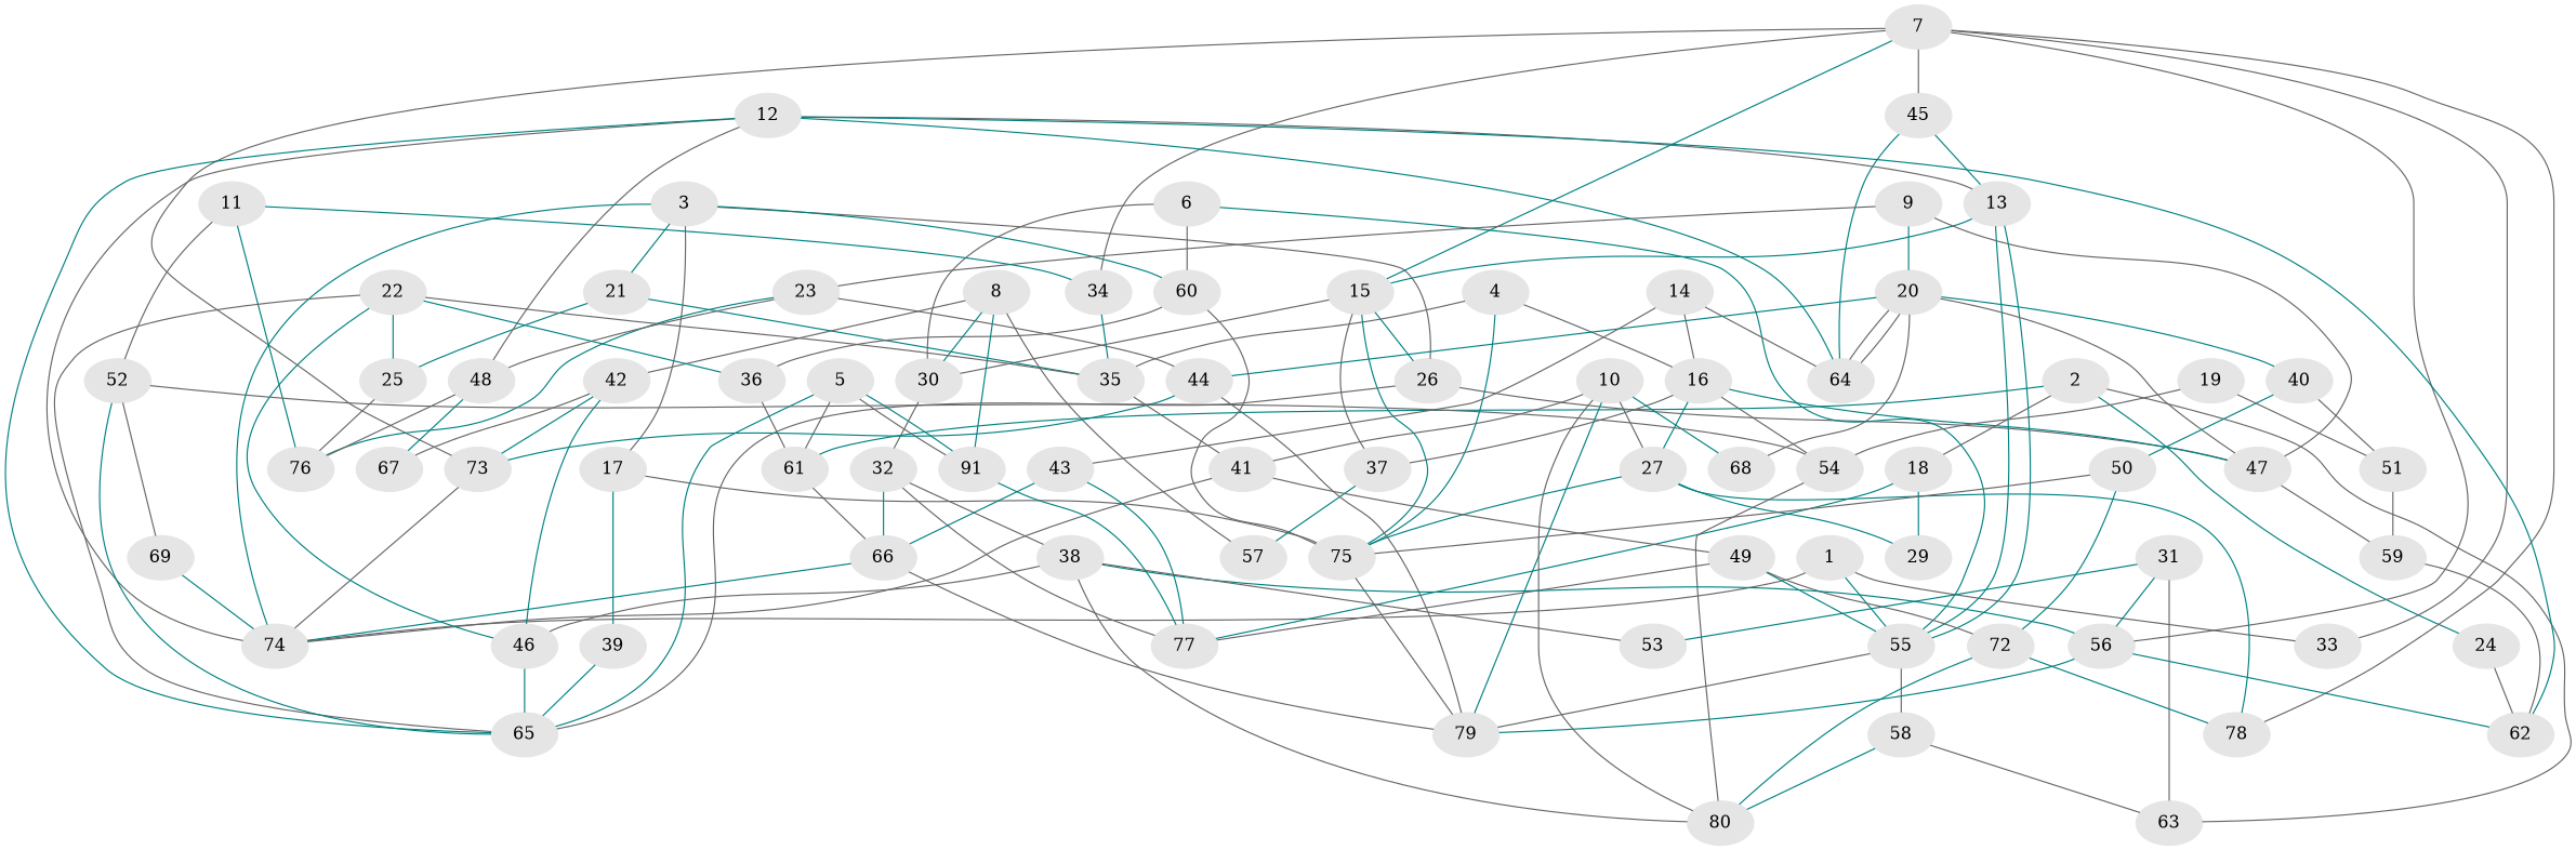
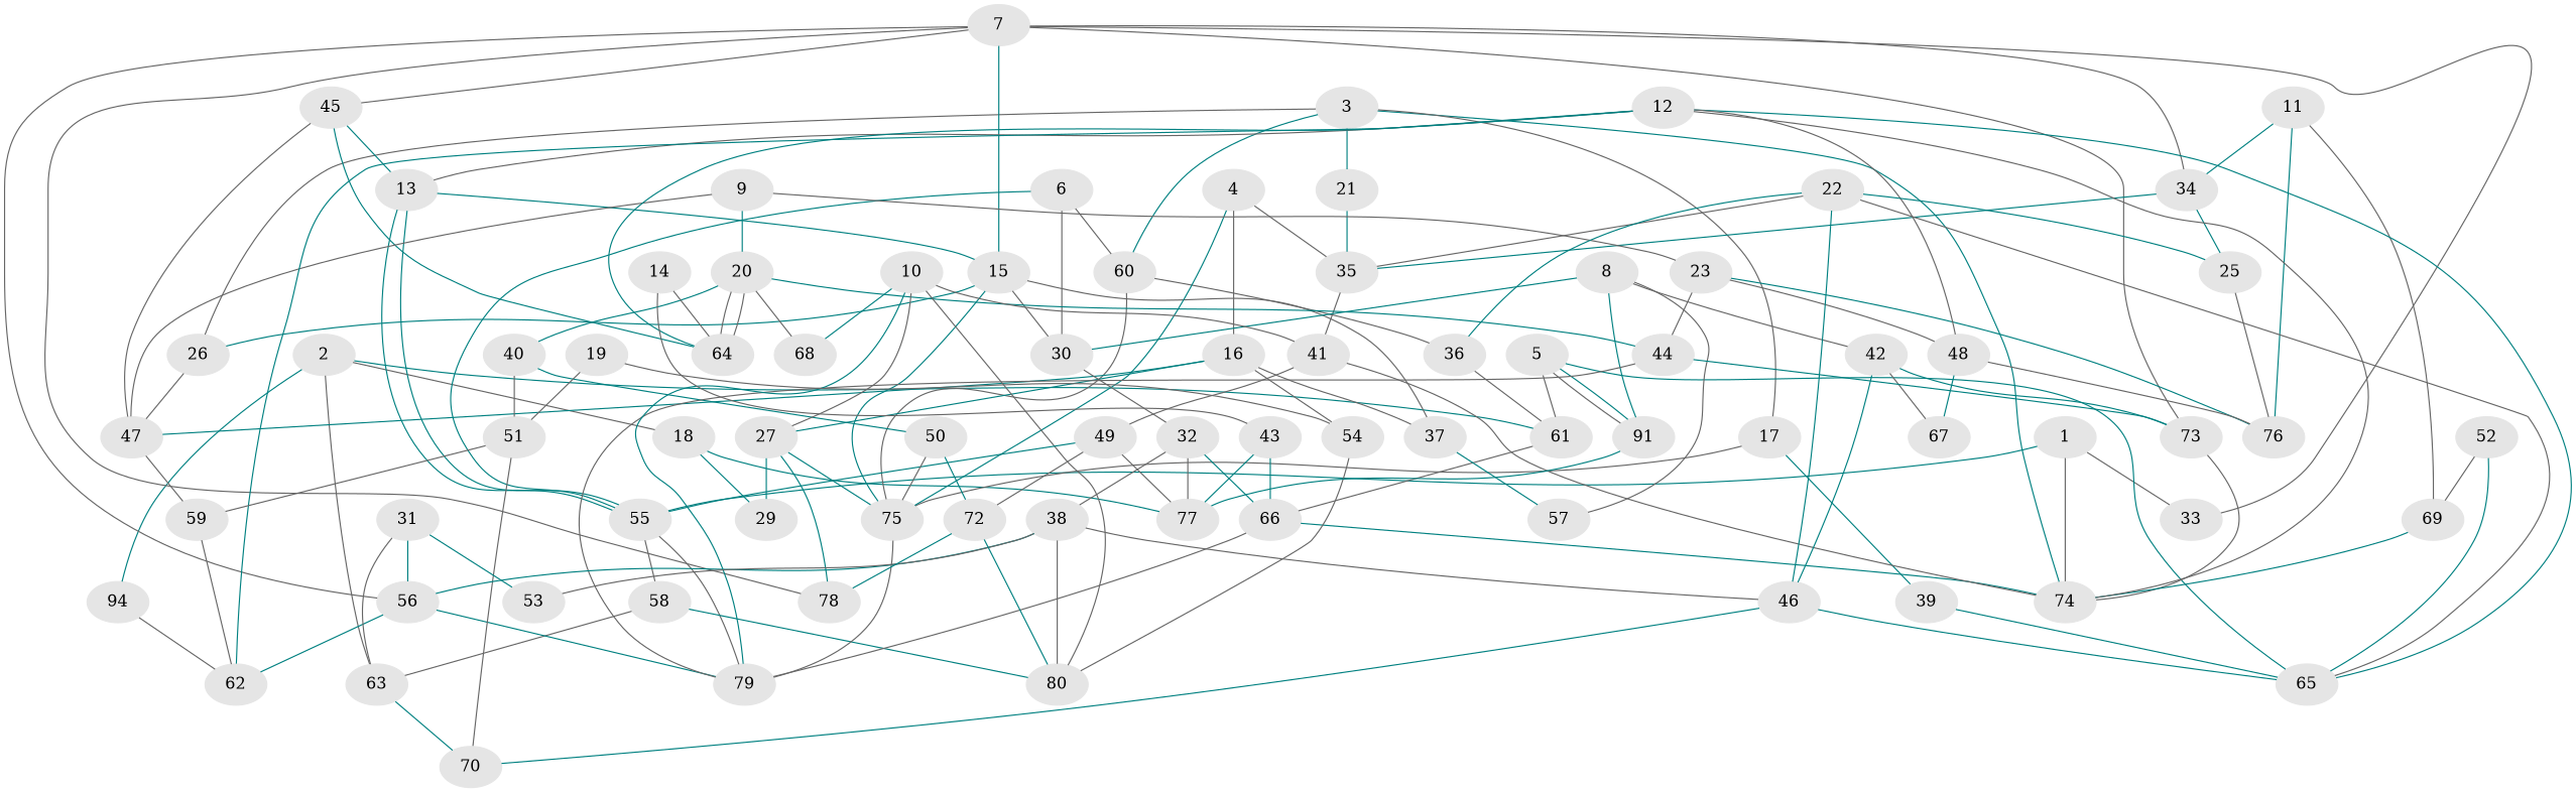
  graph {
    node [color=gray90 style=filled]
    edge [color=gray40]
    1
    33
    55
    74
    79
    58
    2
    18
-   24
+   24 [label=94]
    61
    63
    13
    15
    29
    77
    62
    66
+   70
    3
    17
    21
    26
    60
    75
    39
    35
    25
    65
    47
    36
    4
    16
    27
    37
    54
    41
    5
    n38 [label=91]
    6
    30
    32
    7
    34
    45
    56
    73
    78
    64
    8
    42
    57
    46
    67
    9
    20
    23
    68
    40
    44
    76
    48
    59
    10
    80
    49
    11
    69
    12
    14
    43
    19
    51
    50
    22
    38
    31
    53
    72
    52
    1 -- 33
    1 -- 55 [color=teal]
    1 -- 74
    55 -- 79
    55 -- 58
    58 -- 63
    58 -- 80 [color=teal]
    2 -- 18
    2 -- 24 [color=teal]
    2 -- 61 [color=teal]
    2 -- 63
    18 -- 29 [color=teal]
    18 -- 77 [color=teal]
    24 -- 62
    61 -- 66
+   63 -- 70 [color=teal]
    13 -- 55 [color=teal]
    13 -- 55 [color=teal]
    13 -- 15 [color=teal]
    15 -- 26 [color=teal]
    15 -- 75 [color=teal]
    15 -- 37
    15 -- 30
    66 -- 74 [color=teal]
    66 -- 79
    3 -- 74 [color=teal]
    3 -- 17
    3 -- 21 [color=teal]
    3 -- 26
    3 -- 60 [color=teal]
    17 -- 75
    17 -- 39 [color=teal]
    21 -- 35 [color=teal]
-   21 -- 25 [color=teal]
-   26 -- 65
+   34 -- 25 [color=teal]
    26 -- 47
    60 -- 75
    60 -- 36
    75 -- 79
    39 -- 65 [color=teal]
    35 -- 41
    25 -- 76
    47 -- 59
    36 -- 61
    4 -- 75 [color=teal]
    4 -- 35
    4 -- 16
    16 -- 47 [color=teal]
    16 -- 27 [color=teal]
    16 -- 37
    16 -- 54
    27 -- 29 [color=teal]
    27 -- 75 [color=teal]
    27 -- 78 [color=teal]
    37 -- 57 [color=teal]
    54 -- 80
    41 -- 74
    41 -- 49
    5 -- 61
    5 -- 65 [color=teal]
    5 -- n38
    5 -- n38 [color=teal]
    n38 -- 77 [color=teal]
    6 -- 55 [color=teal]
    6 -- 60
    6 -- 30
    30 -- 32
    32 -- 77
    32 -- 66 [color=teal]
    32 -- 38
    7 -- 33
    7 -- 15 [color=teal]
    7 -- 34
    7 -- 45
    7 -- 56
    7 -- 73
    7 -- 78
    34 -- 35 [color=teal]
    45 -- 13 [color=teal]
-   20 -- 47
+   45 -- 47
    45 -- 64 [color=teal]
    56 -- 79 [color=teal]
    56 -- 62 [color=teal]
    73 -- 74
    8 -- n38 [color=teal]
    8 -- 30 [color=teal]
    8 -- 42
    8 -- 57
    42 -- 73 [color=teal]
    42 -- 46 [color=teal]
    42 -- 67
+   46 -- 70 [color=teal]
    46 -- 65 [color=teal]
    9 -- 47
    9 -- 20 [color=teal]
    9 -- 23
    20 -- 64
    20 -- 64
    20 -- 68
    20 -- 40 [color=teal]
    20 -- 44 [color=teal]
    23 -- 44
    23 -- 76 [color=teal]
    23 -- 48
    40 -- 51
    40 -- 50 [color=teal]
    44 -- 79
    44 -- 73 [color=teal]
    48 -- 67 [color=teal]
    48 -- 76
    59 -- 62
    10 -- 79 [color=teal]
    10 -- 27
    10 -- 41
    10 -- 68 [color=teal]
    10 -- 80
    49 -- 55 [color=teal]
    49 -- 77
    49 -- 72
    11 -- 34 [color=teal]
    11 -- 76 [color=teal]
-   11 -- 52
+   11 -- 69
    69 -- 74 [color=teal]
    12 -- 74
    12 -- 13
    12 -- 62 [color=teal]
    12 -- 65 [color=teal]
    12 -- 64 [color=teal]
    12 -- 48
-   14 -- 16
    14 -- 64
    14 -- 43
    43 -- 77 [color=teal]
    43 -- 66 [color=teal]
    19 -- 54
    19 -- 51
+   51 -- 70
    51 -- 59
    50 -- 75
    50 -- 72 [color=teal]
    22 -- 35
    22 -- 25 [color=teal]
    22 -- 65
    22 -- 36 [color=teal]
    22 -- 46 [color=teal]
    38 -- 56 [color=teal]
    38 -- 46
    38 -- 80
    38 -- 53
    31 -- 63
    31 -- 56 [color=teal]
    31 -- 53 [color=teal]
    72 -- 78 [color=teal]
    72 -- 80 [color=teal]
    52 -- 65 [color=teal]
-   52 -- 54
    52 -- 69
  }
